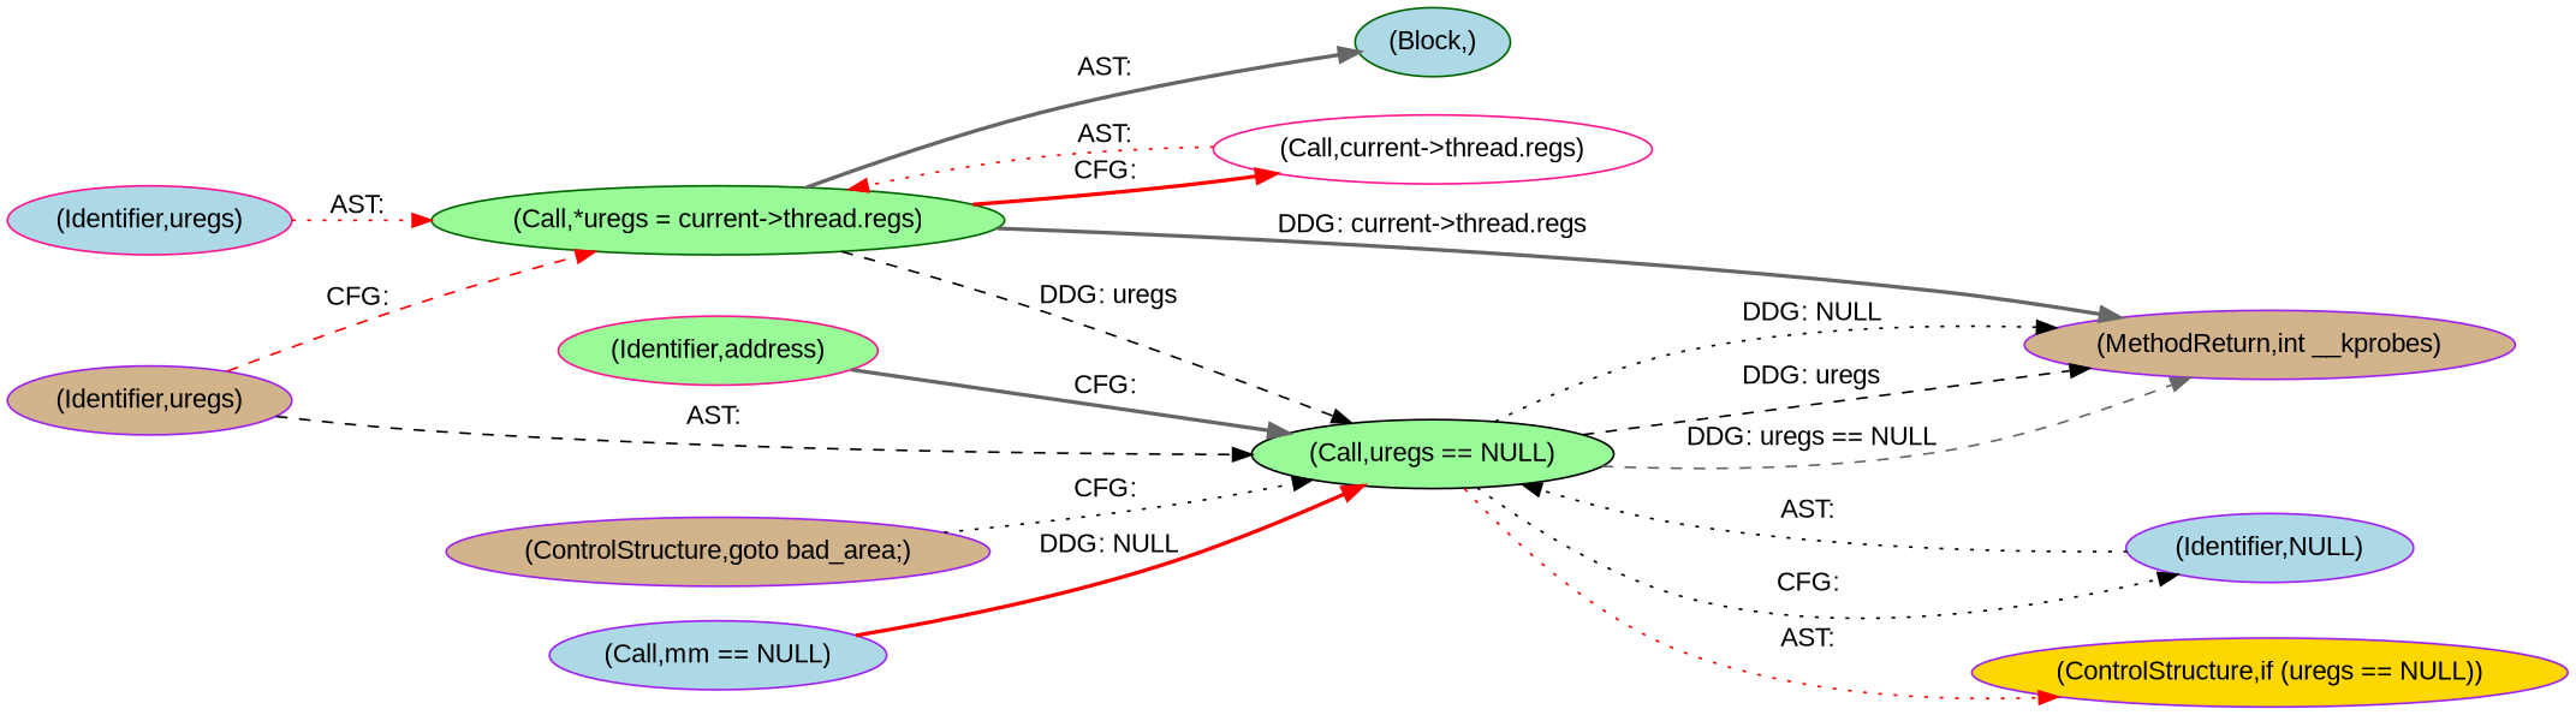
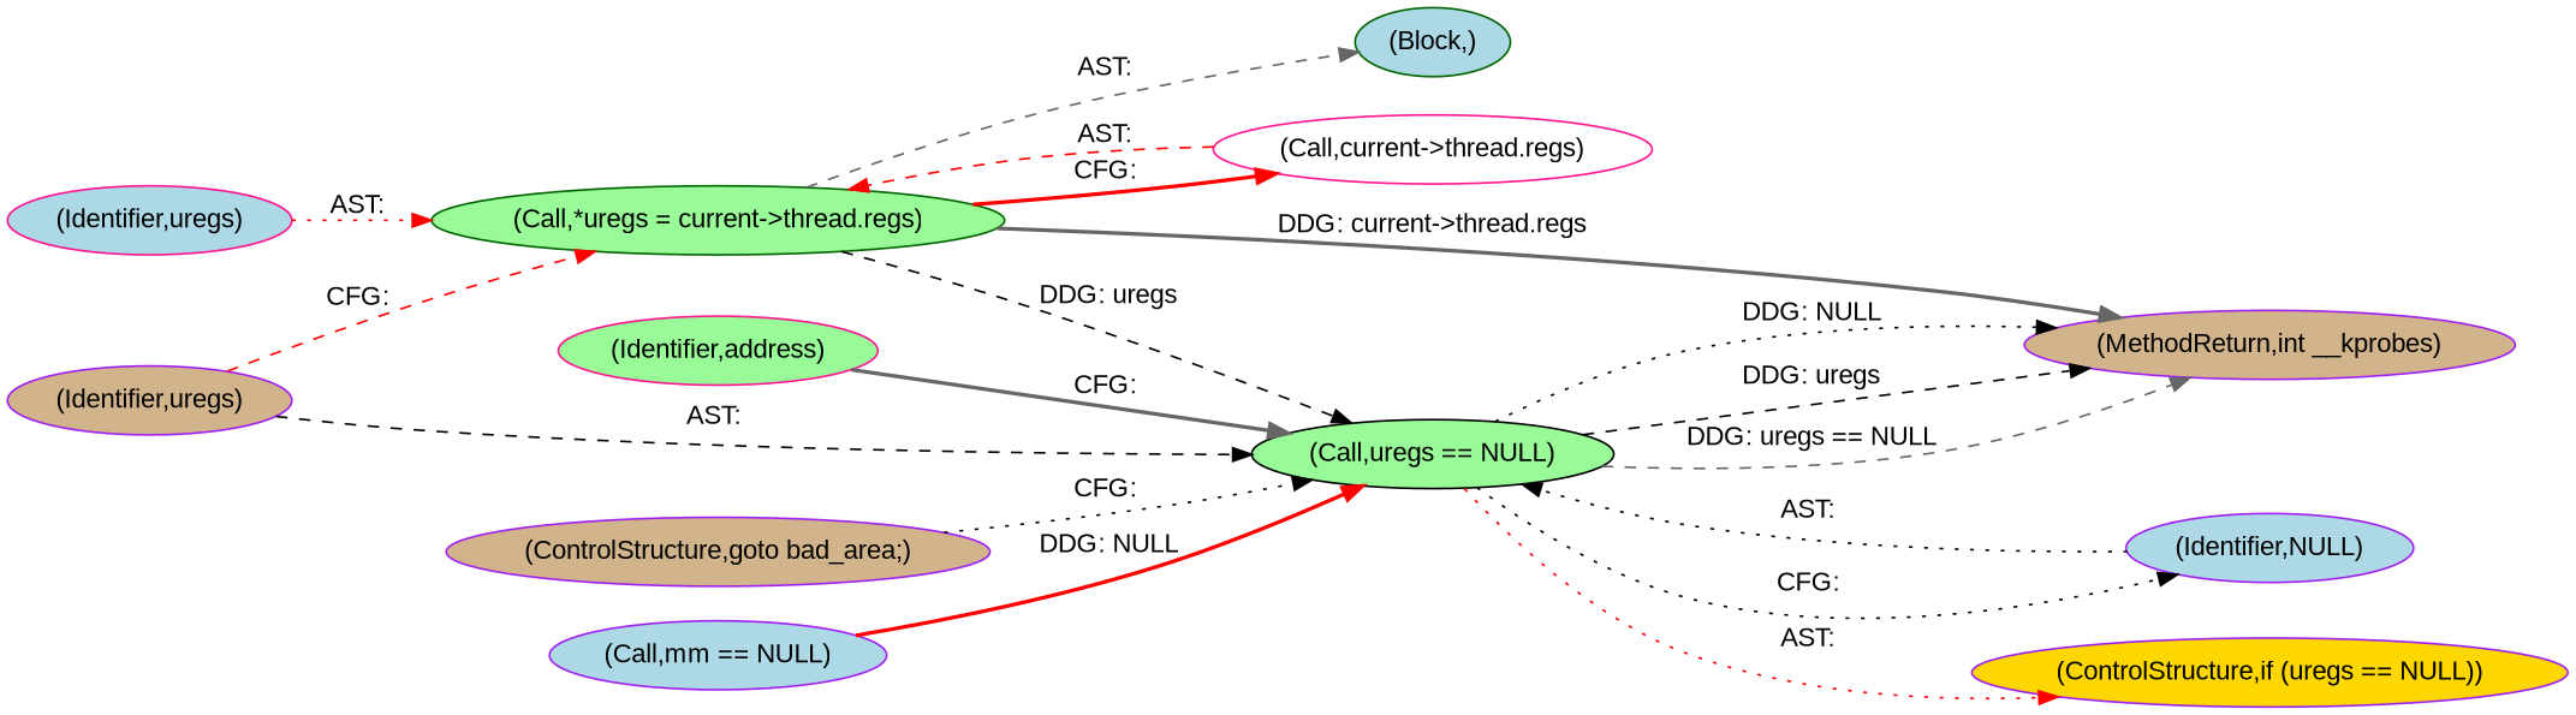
  digraph {
    fontname="Liberation Sans"
    rankdir=LR
    node [color=purple fillcolor=lightblue fontname="Liberation Sans" style=filled]
    edge [color=black fontname="Liberation Sans" style=dotted]
    n1 [color=darkgreen fillcolor=palegreen label="(Call,*uregs = current->thread.regs)"]
    n2 [color=black fillcolor=palegreen label="(Call,uregs == NULL)"]
    n3 [fillcolor=tan label="(MethodReturn,int __kprobes)"]
    n4 [color=darkgreen label="(Block,)"]
    n5 [color=deeppink fillcolor=white label="(Call,current->thread.regs)"]
    n6 [fillcolor=gold label="(ControlStructure,if (uregs == NULL))"]
    n7 [label="(Identifier,NULL)"]
    n8 [color=deeppink fillcolor=palegreen label="(Identifier,address)"]
    n9 [fillcolor=tan label="(Identifier,uregs)"]
    n10 [color=deeppink label="(Identifier,uregs)"]
    n11 [label="(Call,mm == NULL)"]
    n12 [fillcolor=tan label="(ControlStructure,goto bad_area;)"]
    n1 -> n2 [label="DDG: uregs" style=dashed]
    n1 -> n3 [color=gray40 label="DDG: current->thread.regs" style=bold]
-   n1 -> n4 [color=gray40 label="AST: " style=bold]
+   n1 -> n4 [color=gray40 label="AST: " style=dashed]
    n1 -> n5 [color=red label="CFG: " style=bold]
    n2 -> n3 [color=gray40 label="DDG: uregs == NULL" style=dashed]
    n2 -> n3 [label="DDG: NULL"]
    n2 -> n3 [label="DDG: uregs" style=dashed]
    n2 -> n6 [color=red label="AST: "]
    n2 -> n7 [label="CFG: "]
-   n5 -> n1 [color=red label="AST: "]
+   n5 -> n1 [color=red label="AST: " style=dashed]
    n7 -> n2 [label="AST: "]
    n8 -> n2 [color=gray40 label="CFG: " style=bold]
    n9 -> n1 [color=red label="CFG: " style=dashed]
    n9 -> n2 [label="AST: " style=dashed]
    n10 -> n1 [color=red label="AST: "]
    n11 -> n2 [color=red label="DDG: NULL" style=bold]
    n12 -> n2 [label="CFG: "]
  }
